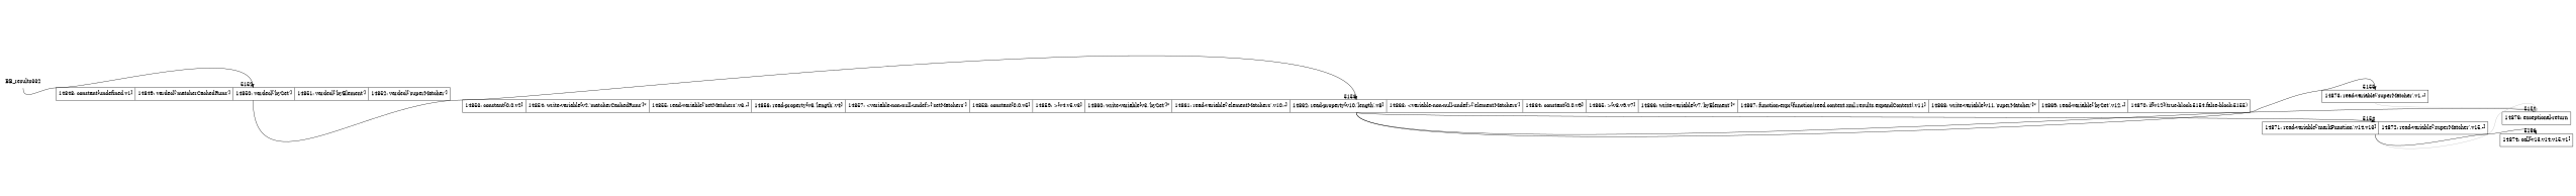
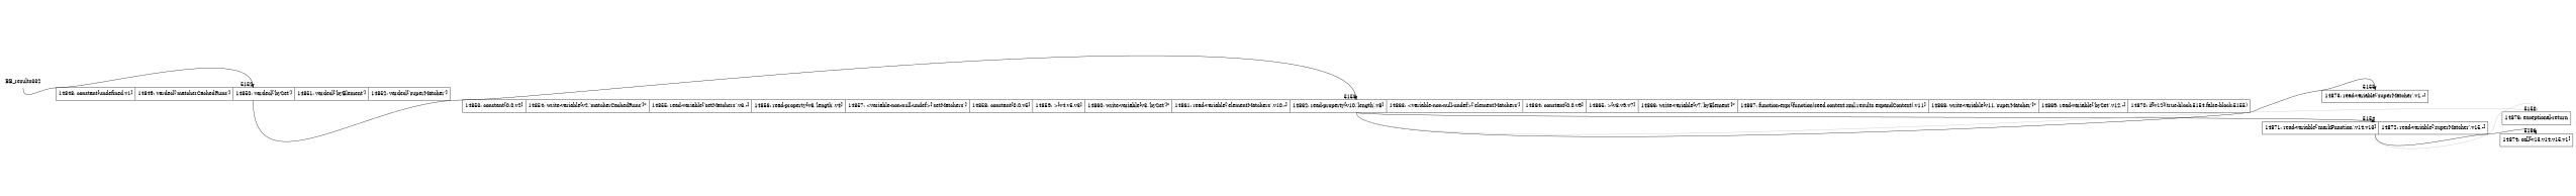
  digraph {
    rankdir=LR
    node [shape=record]
    edge [headport=n tailport=s]
    n1 [label=BB_results332 shape=none]
    n2 [label="{14848: constant[undefined,v1]|14849: vardecl['matcherCachedRuns']|14850: vardecl['bySet']|14851: vardecl['byElement']|14852: vardecl['superMatcher']}"]
    n3 [label="{14853: constant[0.0,v2]|14854: write-variable[v2,'matcherCachedRuns']*|14855: read-variable['setMatchers',v6,-]|14856: read-property[v6,'length',v4]|14857: \<variable-non-null-undef\>['setMatchers']|14858: constant[0.0,v5]|14859: \>[v4,v5,v3]|14860: write-variable[v3,'bySet']*|14861: read-variable['elementMatchers',v10,-]|14862: read-property[v10,'length',v8]|14863: \<variable-non-null-undef\>['elementMatchers']|14864: constant[0.0,v9]|14865: \>[v8,v9,v7]|14866: write-variable[v7,'byElement']*|14867: function-expr[function(seed,context,xml,results,expandContext),v11]|14868: write-variable[v11,'superMatcher']*|14869: read-variable['bySet',v12,-]|14870: if[v12](true-block:5154,false-block:5155)}"]
    n4 [label="{14871: read-variable['markFunction',v14,v13]|14872: read-variable['superMatcher',v15,-]}"]
    n5 [label="{14873: read-variable['superMatcher',v1,-]}"]
    n6 [label="{14876: exceptional-return}"]
    n7 [label="{14874: call[v13,v14,v15,v1]}"]
    n1 -> n2 [headlabel="    5152"]
    n2 -> n3 [headlabel="      5153"]
    n3 -> n4 [headlabel="      5154"]
    n3 -> n5 [headlabel="      5155"]
-   n3 -> n6 [color=black headlabel="      5158"]
+   n3 -> n6 [color=gray headlabel="      5158"]
    n4 -> n6 [color=gray]
    n4 -> n7 [headlabel="      5156"]
-   n5 -> n6 [color=gray]
  }
